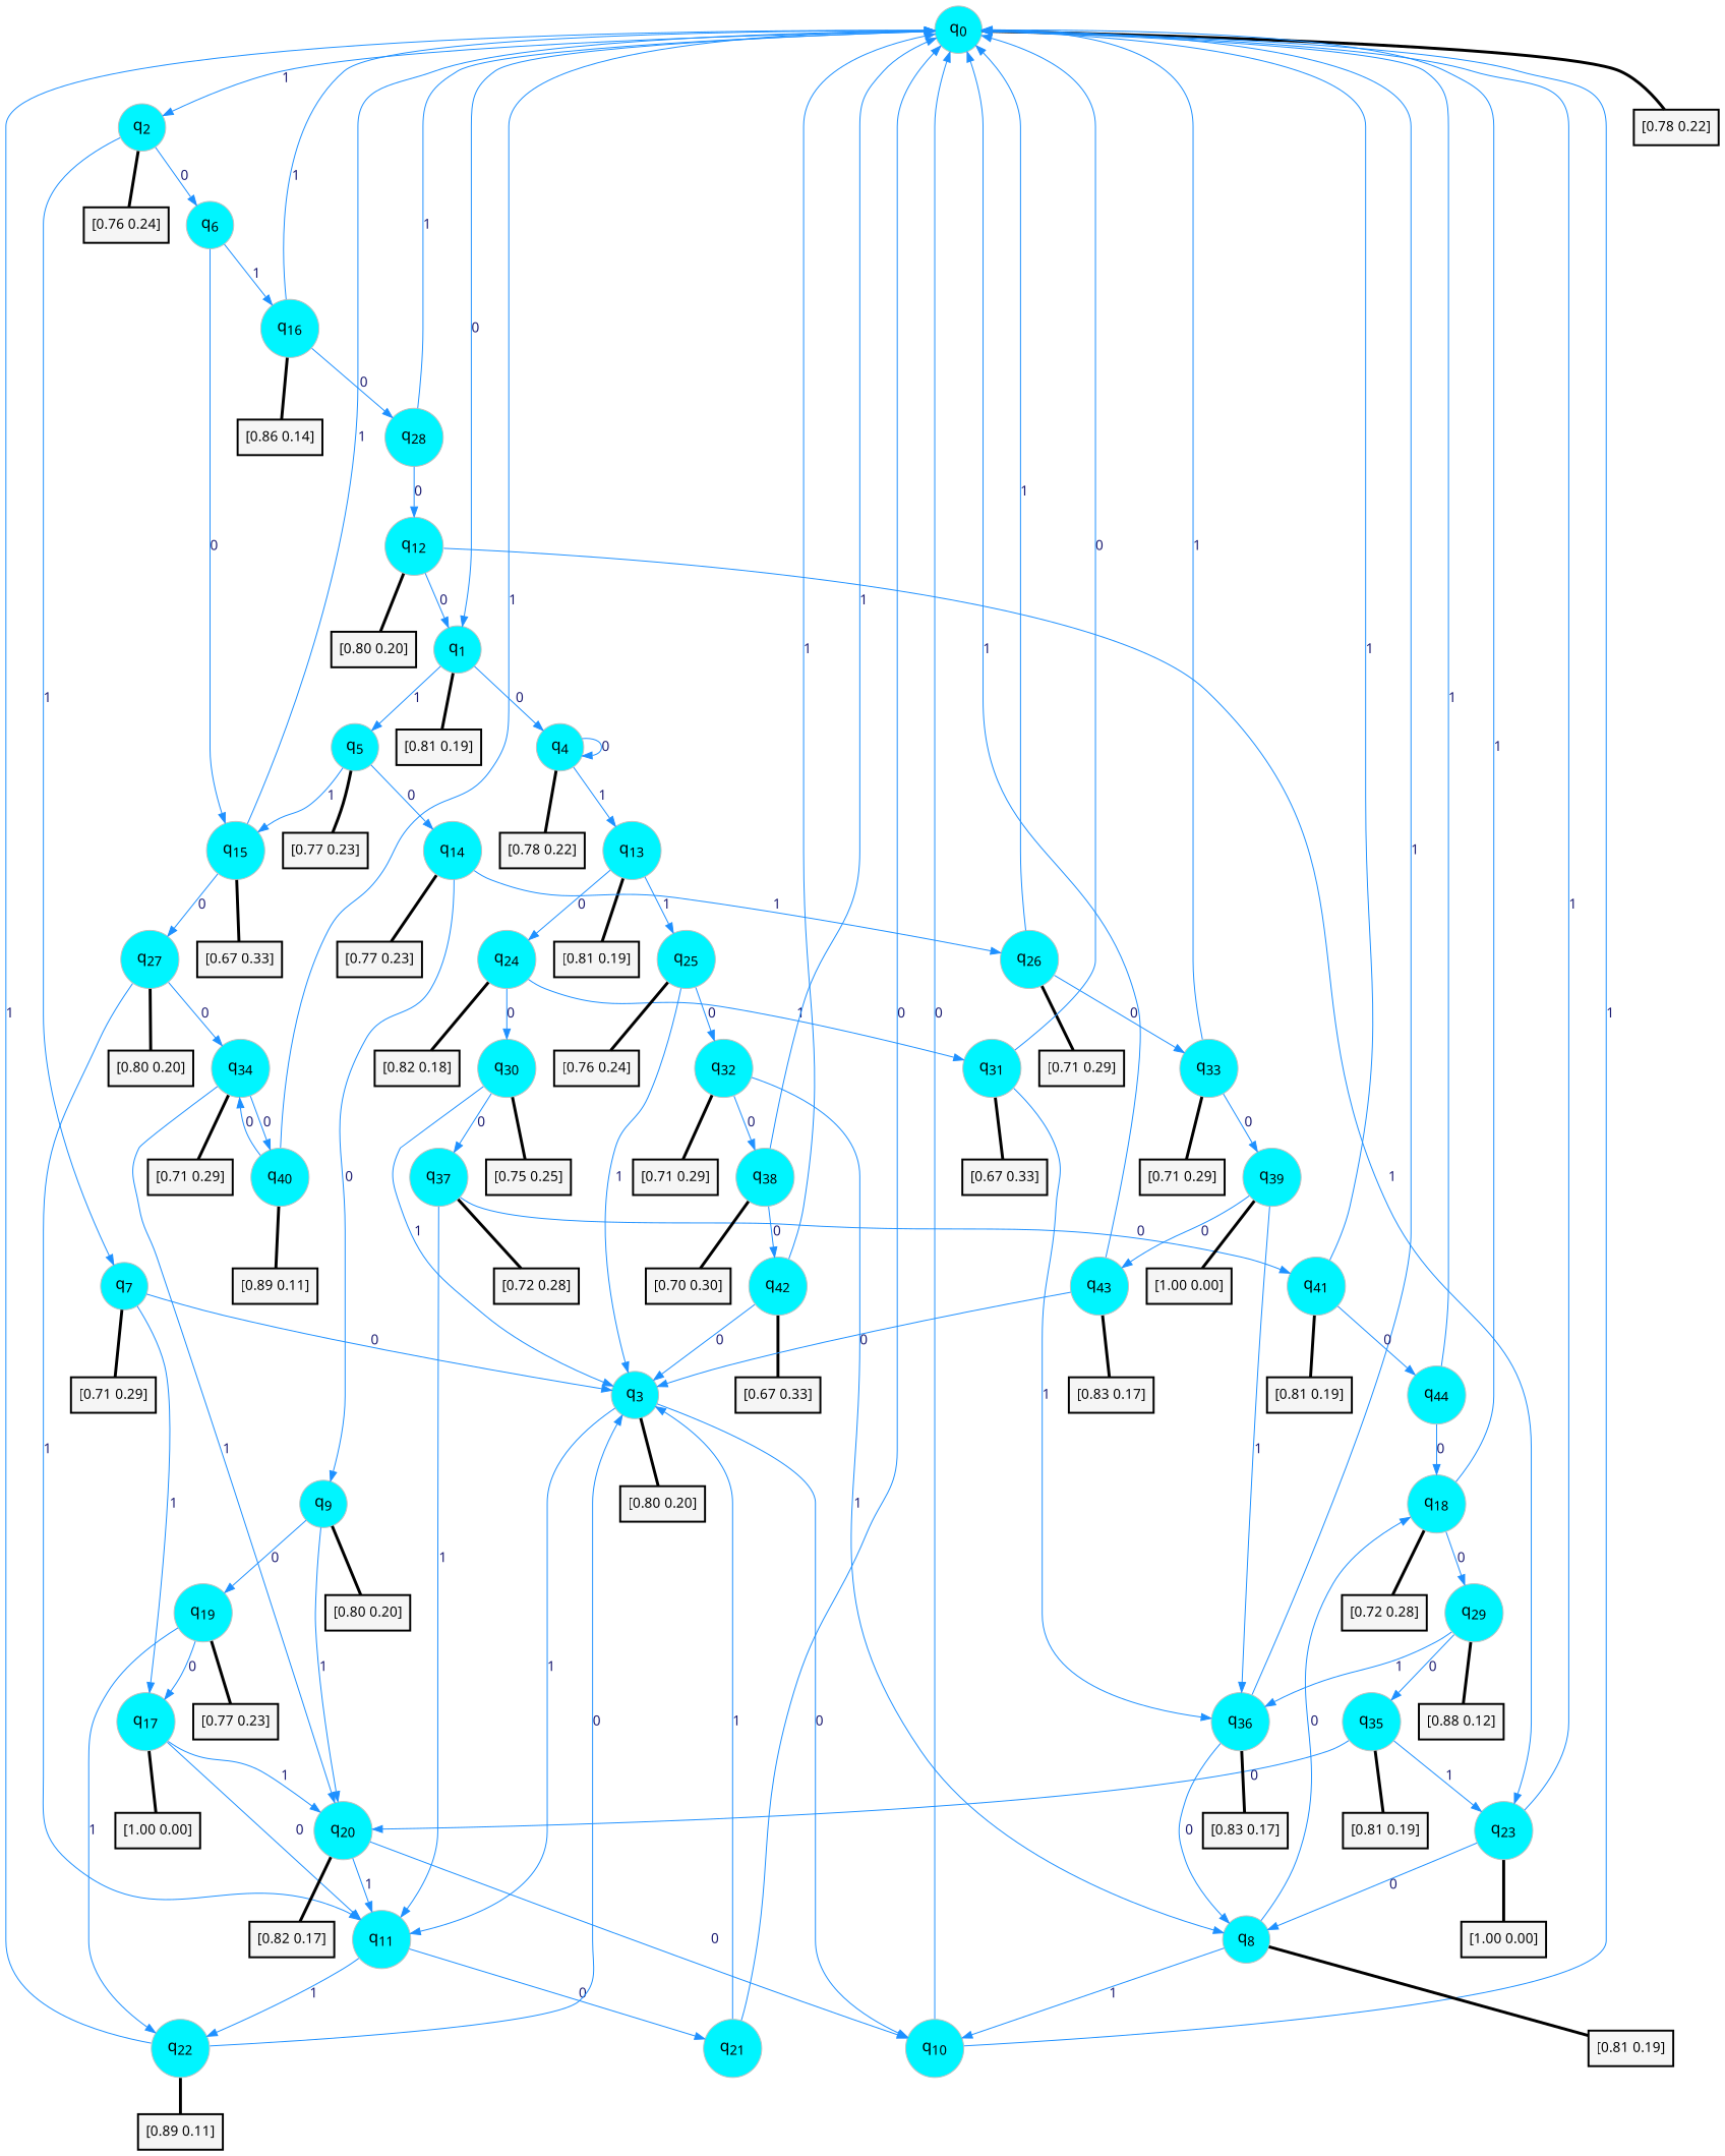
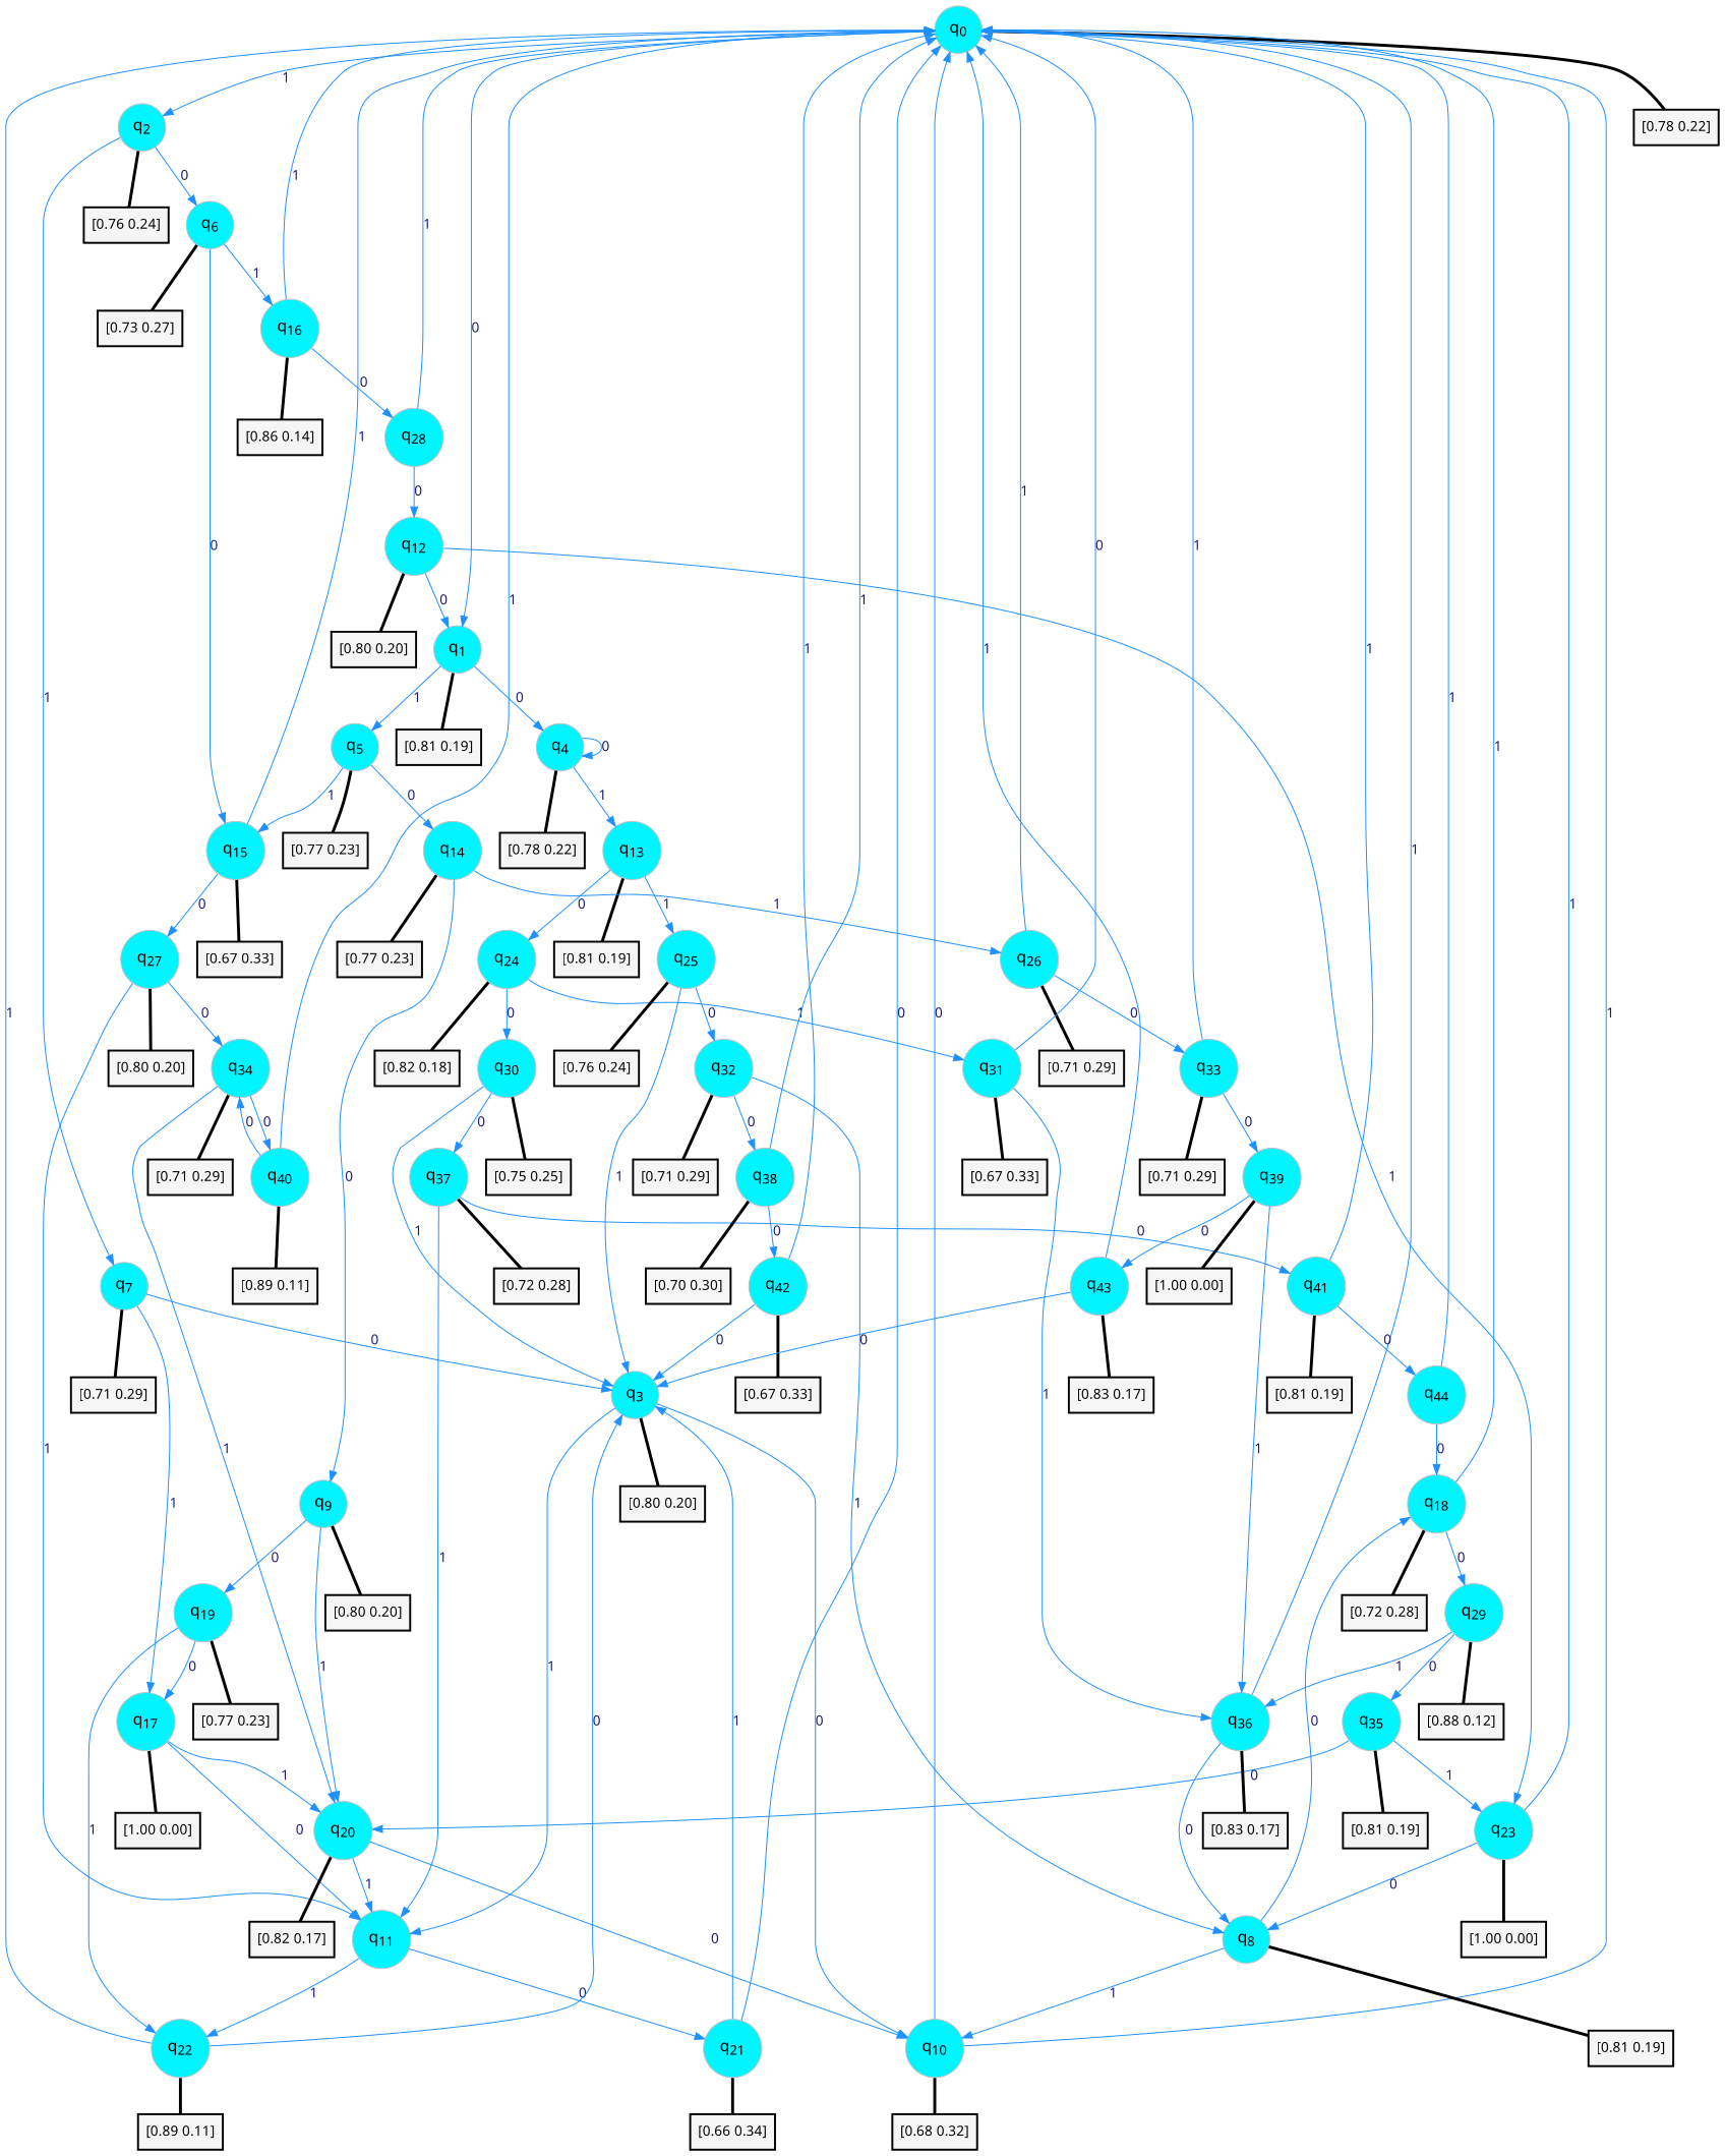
  digraph {
    fontname="Noto Sans"
    rankdir=TD
    node [color=gray fillcolor=turquoise1 fontcolor=black fontname="Noto Sans" fontsize=16 fontweight=bold shape=circle style=filled]
    edge [arrowsize=1 color=dodgerblue1 fontcolor=midnightblue fontname="Noto Sans" fontweight=bold penwidth=1 style=solid weight=20]
    n1 [label=<q<SUB>0</SUB>>]
    n2 [label=<q<SUB>1</SUB>>]
    n3 [label=<q<SUB>2</SUB>>]
    n4 [color=black fillcolor=whitesmoke fontsize=14 label="[0.78 0.22]" penwidth=2 shape=box]
    n5 [label=<q<SUB>4</SUB>>]
    n6 [label=<q<SUB>5</SUB>>]
    n7 [color=black fillcolor=whitesmoke fontsize=14 label="[0.81 0.19]" penwidth=2 shape=box]
    n8 [label=<q<SUB>6</SUB>>]
    n9 [label=<q<SUB>7</SUB>>]
    n10 [color=black fillcolor=whitesmoke fontsize=14 label="[0.76 0.24]" penwidth=2 shape=box]
    n11 [label=<q<SUB>13</SUB>>]
    n12 [color=black fillcolor=whitesmoke fontsize=14 label="[0.78 0.22]" penwidth=2 shape=box]
    n13 [label=<q<SUB>14</SUB>>]
    n14 [label=<q<SUB>15</SUB>>]
    n15 [color=black fillcolor=whitesmoke fontsize=14 label="[0.77 0.23]" penwidth=2 shape=box]
    n16 [label=<q<SUB>16</SUB>>]
+   n17 [color=black fillcolor=whitesmoke fontsize=14 label="[0.73 0.27]" penwidth=2 shape=box]
    n18 [label=<q<SUB>3</SUB>>]
    n19 [label=<q<SUB>17</SUB>>]
    n20 [color=black fillcolor=whitesmoke fontsize=14 label="[0.71 0.29]" penwidth=2 shape=box]
    n21 [label=<q<SUB>10</SUB>>]
    n22 [label=<q<SUB>11</SUB>>]
    n23 [color=black fillcolor=whitesmoke fontsize=14 label="[0.80 0.20]" penwidth=2 shape=box]
+   n24 [color=black fillcolor=whitesmoke fontsize=14 label="[0.68 0.32]" penwidth=2 shape=box]
    n25 [label=<q<SUB>21</SUB>>]
    n26 [label=<q<SUB>22</SUB>>]
    n27 [label=<q<SUB>24</SUB>>]
    n28 [label=<q<SUB>25</SUB>>]
    n29 [color=black fillcolor=whitesmoke fontsize=14 label="[0.81 0.19]" penwidth=2 shape=box]
    n30 [label=<q<SUB>9</SUB>>]
    n31 [label=<q<SUB>26</SUB>>]
    n32 [color=black fillcolor=whitesmoke fontsize=14 label="[0.77 0.23]" penwidth=2 shape=box]
    n33 [label=<q<SUB>27</SUB>>]
    n34 [color=black fillcolor=whitesmoke fontsize=14 label="[0.67 0.33]" penwidth=2 shape=box]
    n35 [label=<q<SUB>28</SUB>>]
    n36 [color=black fillcolor=whitesmoke fontsize=14 label="[0.86 0.14]" penwidth=2 shape=box]
    n37 [label=<q<SUB>20</SUB>>]
    n38 [color=black fillcolor=whitesmoke fontsize=14 label="[1.00 0.00]" penwidth=2 shape=box]
    n39 [label=<q<SUB>8</SUB>>]
    n40 [label=<q<SUB>18</SUB>>]
    n41 [color=black fillcolor=whitesmoke fontsize=14 label="[0.81 0.19]" penwidth=2 shape=box]
    n42 [label=<q<SUB>29</SUB>>]
    n43 [color=black fillcolor=whitesmoke fontsize=14 label="[0.72 0.28]" penwidth=2 shape=box]
    n44 [label=<q<SUB>19</SUB>>]
    n45 [color=black fillcolor=whitesmoke fontsize=14 label="[0.80 0.20]" penwidth=2 shape=box]
    n46 [color=black fillcolor=whitesmoke fontsize=14 label="[0.77 0.23]" penwidth=2 shape=box]
    n47 [color=black fillcolor=whitesmoke fontsize=14 label="[0.82 0.17]" penwidth=2 shape=box]
+   n48 [color=black fillcolor=whitesmoke fontsize=14 label="[0.66 0.34]" penwidth=2 shape=box]
    n49 [color=black fillcolor=whitesmoke fontsize=14 label="[0.89 0.11]" penwidth=2 shape=box]
    n50 [label=<q<SUB>12</SUB>>]
    n51 [label=<q<SUB>23</SUB>>]
    n52 [color=black fillcolor=whitesmoke fontsize=14 label="[0.80 0.20]" penwidth=2 shape=box]
    n53 [color=black fillcolor=whitesmoke fontsize=14 label="[1.00 0.00]" penwidth=2 shape=box]
    n54 [label=<q<SUB>30</SUB>>]
    n55 [label=<q<SUB>31</SUB>>]
    n56 [color=black fillcolor=whitesmoke fontsize=14 label="[0.82 0.18]" penwidth=2 shape=box]
    n57 [label=<q<SUB>32</SUB>>]
    n58 [color=black fillcolor=whitesmoke fontsize=14 label="[0.76 0.24]" penwidth=2 shape=box]
    n59 [label=<q<SUB>33</SUB>>]
    n60 [color=black fillcolor=whitesmoke fontsize=14 label="[0.71 0.29]" penwidth=2 shape=box]
    n61 [label=<q<SUB>34</SUB>>]
    n62 [color=black fillcolor=whitesmoke fontsize=14 label="[0.80 0.20]" penwidth=2 shape=box]
    n63 [label=<q<SUB>35</SUB>>]
    n64 [label=<q<SUB>36</SUB>>]
    n65 [color=black fillcolor=whitesmoke fontsize=14 label="[0.88 0.12]" penwidth=2 shape=box]
    n66 [label=<q<SUB>37</SUB>>]
    n67 [color=black fillcolor=whitesmoke fontsize=14 label="[0.75 0.25]" penwidth=2 shape=box]
    n68 [color=black fillcolor=whitesmoke fontsize=14 label="[0.67 0.33]" penwidth=2 shape=box]
    n69 [label=<q<SUB>38</SUB>>]
    n70 [color=black fillcolor=whitesmoke fontsize=14 label="[0.71 0.29]" penwidth=2 shape=box]
    n71 [label=<q<SUB>39</SUB>>]
    n72 [color=black fillcolor=whitesmoke fontsize=14 label="[0.71 0.29]" penwidth=2 shape=box]
    n73 [label=<q<SUB>40</SUB>>]
    n74 [color=black fillcolor=whitesmoke fontsize=14 label="[0.71 0.29]" penwidth=2 shape=box]
    n75 [color=black fillcolor=whitesmoke fontsize=14 label="[0.81 0.19]" penwidth=2 shape=box]
    n76 [color=black fillcolor=whitesmoke fontsize=14 label="[0.83 0.17]" penwidth=2 shape=box]
    n77 [label=<q<SUB>41</SUB>>]
    n78 [color=black fillcolor=whitesmoke fontsize=14 label="[0.72 0.28]" penwidth=2 shape=box]
    n79 [label=<q<SUB>42</SUB>>]
    n80 [color=black fillcolor=whitesmoke fontsize=14 label="[0.70 0.30]" penwidth=2 shape=box]
    n81 [label=<q<SUB>43</SUB>>]
    n82 [color=black fillcolor=whitesmoke fontsize=14 label="[1.00 0.00]" penwidth=2 shape=box]
    n83 [color=black fillcolor=whitesmoke fontsize=14 label="[0.89 0.11]" penwidth=2 shape=box]
    n84 [label=<q<SUB>44</SUB>>]
    n85 [color=black fillcolor=whitesmoke fontsize=14 label="[0.81 0.19]" penwidth=2 shape=box]
    n86 [color=black fillcolor=whitesmoke fontsize=14 label="[0.67 0.33]" penwidth=2 shape=box]
    n87 [color=black fillcolor=whitesmoke fontsize=14 label="[0.83 0.17]" penwidth=2 shape=box]
    n1 -> n2 [label=0]
    n1 -> n3 [label=1]
    n1 -> n4 [arrowhead=none color=black penwidth=3]
    n2 -> n5 [label=0]
    n2 -> n6 [label=1]
    n2 -> n7 [arrowhead=none color=black penwidth=3]
    n3 -> n8 [label=0]
    n3 -> n9 [label=1]
    n3 -> n10 [arrowhead=none color=black penwidth=3]
    n5 -> n5 [label=0]
    n5 -> n11 [label=1]
    n5 -> n12 [arrowhead=none color=black penwidth=3]
    n6 -> n13 [label=0]
    n6 -> n14 [label=1]
    n6 -> n15 [arrowhead=none color=black penwidth=3]
    n8 -> n14 [label=0]
    n8 -> n16 [label=1]
+   n8 -> n17 [arrowhead=none color=black penwidth=3]
    n9 -> n18 [label=0]
    n9 -> n19 [label=1]
    n9 -> n20 [arrowhead=none color=black penwidth=3]
    n11 -> n27 [label=0]
    n11 -> n28 [label=1]
    n11 -> n29 [arrowhead=none color=black penwidth=3]
    n13 -> n30 [label=0]
    n13 -> n31 [label=1]
    n13 -> n32 [arrowhead=none color=black penwidth=3]
    n14 -> n1 [label=1]
    n14 -> n33 [label=0]
    n14 -> n34 [arrowhead=none color=black penwidth=3]
    n16 -> n1 [label=1]
    n16 -> n35 [label=0]
    n16 -> n36 [arrowhead=none color=black penwidth=3]
    n18 -> n21 [label=0]
    n18 -> n22 [label=1]
    n18 -> n23 [arrowhead=none color=black penwidth=3]
    n19 -> n22 [label=0]
    n19 -> n37 [label=1]
    n19 -> n38 [arrowhead=none color=black penwidth=3]
    n21 -> n1 [label=0]
    n21 -> n1 [label=1]
+   n21 -> n24 [arrowhead=none color=black penwidth=3]
    n22 -> n25 [label=0]
    n22 -> n26 [label=1]
    n25 -> n1 [label=0]
    n25 -> n18 [label=1]
+   n25 -> n48 [arrowhead=none color=black penwidth=3]
    n26 -> n1 [label=1]
    n26 -> n18 [label=0]
    n26 -> n49 [arrowhead=none color=black penwidth=3]
    n27 -> n54 [label=0]
    n27 -> n55 [label=1]
    n27 -> n56 [arrowhead=none color=black penwidth=3]
    n28 -> n18 [label=1]
    n28 -> n57 [label=0]
    n28 -> n58 [arrowhead=none color=black penwidth=3]
    n30 -> n37 [label=1]
    n30 -> n44 [label=0]
    n30 -> n45 [arrowhead=none color=black penwidth=3]
    n31 -> n1 [label=1]
    n31 -> n59 [label=0]
    n31 -> n60 [arrowhead=none color=black penwidth=3]
    n33 -> n22 [label=1]
    n33 -> n61 [label=0]
    n33 -> n62 [arrowhead=none color=black penwidth=3]
    n35 -> n1 [label=1]
    n35 -> n50 [label=0]
    n37 -> n21 [label=0]
    n37 -> n22 [label=1]
    n37 -> n47 [arrowhead=none color=black penwidth=3]
    n39 -> n21 [label=1]
    n39 -> n40 [label=0]
    n39 -> n41 [arrowhead=none color=black penwidth=3]
    n40 -> n1 [label=1]
    n40 -> n42 [label=0]
    n40 -> n43 [arrowhead=none color=black penwidth=3]
    n42 -> n63 [label=0]
    n42 -> n64 [label=1]
    n42 -> n65 [arrowhead=none color=black penwidth=3]
    n44 -> n19 [label=0]
    n44 -> n26 [label=1]
    n44 -> n46 [arrowhead=none color=black penwidth=3]
    n50 -> n2 [label=0]
    n50 -> n51 [label=1]
    n50 -> n52 [arrowhead=none color=black penwidth=3]
    n51 -> n1 [label=1]
    n51 -> n39 [label=0]
    n51 -> n53 [arrowhead=none color=black penwidth=3]
    n54 -> n18 [label=1]
    n54 -> n66 [label=0]
    n54 -> n67 [arrowhead=none color=black penwidth=3]
    n55 -> n1 [label=0]
    n55 -> n64 [label=1]
    n55 -> n68 [arrowhead=none color=black penwidth=3]
    n57 -> n39 [label=1]
    n57 -> n69 [label=0]
    n57 -> n70 [arrowhead=none color=black penwidth=3]
    n59 -> n1 [label=1]
    n59 -> n71 [label=0]
    n59 -> n72 [arrowhead=none color=black penwidth=3]
    n61 -> n37 [label=1]
    n61 -> n73 [label=0]
    n61 -> n74 [arrowhead=none color=black penwidth=3]
    n63 -> n37 [label=0]
    n63 -> n51 [label=1]
    n63 -> n75 [arrowhead=none color=black penwidth=3]
    n64 -> n1 [label=1]
    n64 -> n39 [label=0]
    n64 -> n76 [arrowhead=none color=black penwidth=3]
    n66 -> n22 [label=1]
    n66 -> n77 [label=0]
    n66 -> n78 [arrowhead=none color=black penwidth=3]
    n69 -> n1 [label=1]
    n69 -> n79 [label=0]
    n69 -> n80 [arrowhead=none color=black penwidth=3]
    n71 -> n64 [label=1]
    n71 -> n81 [label=0]
    n71 -> n82 [arrowhead=none color=black penwidth=3]
    n73 -> n1 [label=1]
    n73 -> n61 [label=0]
    n73 -> n83 [arrowhead=none color=black penwidth=3]
    n77 -> n1 [label=1]
    n77 -> n84 [label=0]
    n77 -> n85 [arrowhead=none color=black penwidth=3]
    n79 -> n1 [label=1]
    n79 -> n18 [label=0]
    n79 -> n86 [arrowhead=none color=black penwidth=3]
    n81 -> n1 [label=1]
    n81 -> n18 [label=0]
    n81 -> n87 [arrowhead=none color=black penwidth=3]
    n84 -> n1 [label=1]
    n84 -> n40 [label=0]
  }
